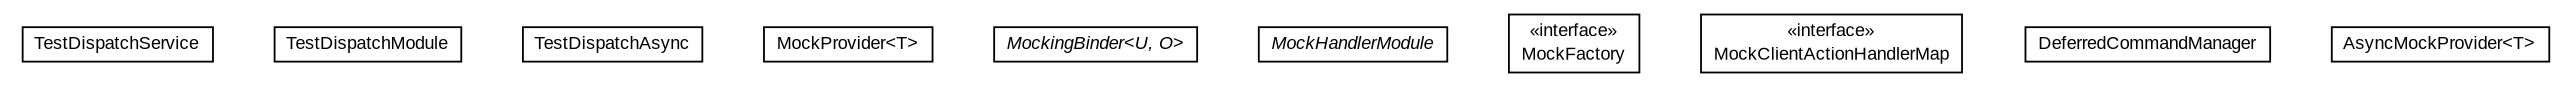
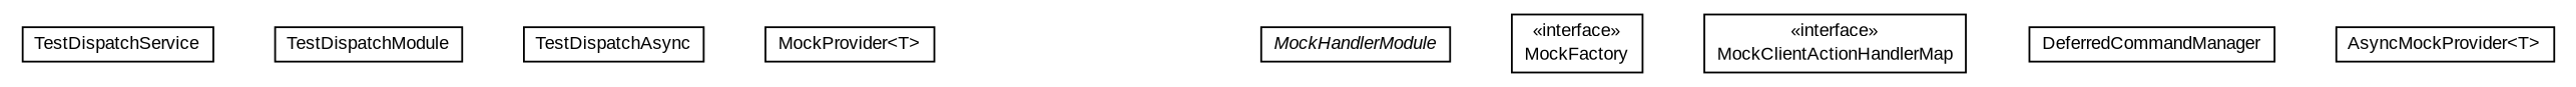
  digraph {
    nodesep=0.25
    rankdir=TB
    ranksep=0.5
    node [fontcolor=black fontname=arial fontsize=10.0 shape=plaintext]
    n1 [label=<<table title="com.gwtplatform.tester.TestDispatchService" border="0" cellborder="1" cellspacing="0" cellpadding="2" port="p" href="./TestDispatchService.html"> 		<tr><td><table border="0" cellspacing="0" cellpadding="1"> <tr><td align="center" balign="center"> TestDispatchService </td></tr> 		</table></td></tr> 		</table>>]
    n2 [label=<<table title="com.gwtplatform.tester.TestDispatchModule" border="0" cellborder="1" cellspacing="0" cellpadding="2" port="p" href="./TestDispatchModule.html"> 		<tr><td><table border="0" cellspacing="0" cellpadding="1"> <tr><td align="center" balign="center"> TestDispatchModule </td></tr> 		</table></td></tr> 		</table>>]
    n3 [label=<<table title="com.gwtplatform.tester.TestDispatchAsync" border="0" cellborder="1" cellspacing="0" cellpadding="2" port="p" href="./TestDispatchAsync.html"> 		<tr><td><table border="0" cellspacing="0" cellpadding="1"> <tr><td align="center" balign="center"> TestDispatchAsync </td></tr> 		</table></td></tr> 		</table>>]
    n4 [label=<<table title="com.gwtplatform.tester.MockProvider" border="0" cellborder="1" cellspacing="0" cellpadding="2" port="p" href="./MockProvider.html"> 		<tr><td><table border="0" cellspacing="0" cellpadding="1"> <tr><td align="center" balign="center"> MockProvider&lt;T&gt; </td></tr> 		</table></td></tr> 		</table>>]
-   n5 [label=<<table title="com.gwtplatform.tester.MockingBinder" border="0" cellborder="1" cellspacing="0" cellpadding="2" port="p" href="./MockingBinder.html"> 		<tr><td><table border="0" cellspacing="0" cellpadding="1"> <tr><td align="center" balign="center"><font face="arial italic"> MockingBinder&lt;U, O&gt; </font></td></tr> 		</table></td></tr> 		</table>>]
    n6 [label=<<table title="com.gwtplatform.tester.MockHandlerModule" border="0" cellborder="1" cellspacing="0" cellpadding="2" port="p" href="./MockHandlerModule.html"> 		<tr><td><table border="0" cellspacing="0" cellpadding="1"> <tr><td align="center" balign="center"><font face="arial italic"> MockHandlerModule </font></td></tr> 		</table></td></tr> 		</table>>]
    n7 [label=<<table title="com.gwtplatform.tester.MockFactory" border="0" cellborder="1" cellspacing="0" cellpadding="2" port="p" href="./MockFactory.html"> 		<tr><td><table border="0" cellspacing="0" cellpadding="1"> <tr><td align="center" balign="center"> &#171;interface&#187; </td></tr> <tr><td align="center" balign="center"> MockFactory </td></tr> 		</table></td></tr> 		</table>>]
    n8 [label=<<table title="com.gwtplatform.tester.MockClientActionHandlerMap" border="0" cellborder="1" cellspacing="0" cellpadding="2" port="p" href="./MockClientActionHandlerMap.html"> 		<tr><td><table border="0" cellspacing="0" cellpadding="1"> <tr><td align="center" balign="center"> &#171;interface&#187; </td></tr> <tr><td align="center" balign="center"> MockClientActionHandlerMap </td></tr> 		</table></td></tr> 		</table>>]
    n9 [label=<<table title="com.gwtplatform.tester.DeferredCommandManager" border="0" cellborder="1" cellspacing="0" cellpadding="2" port="p" href="./DeferredCommandManager.html"> 		<tr><td><table border="0" cellspacing="0" cellpadding="1"> <tr><td align="center" balign="center"> DeferredCommandManager </td></tr> 		</table></td></tr> 		</table>>]
    n10 [label=<<table title="com.gwtplatform.tester.AsyncMockProvider" border="0" cellborder="1" cellspacing="0" cellpadding="2" port="p" href="./AsyncMockProvider.html"> 		<tr><td><table border="0" cellspacing="0" cellpadding="1"> <tr><td align="center" balign="center"> AsyncMockProvider&lt;T&gt; </td></tr> 		</table></td></tr> 		</table>>]
  }
